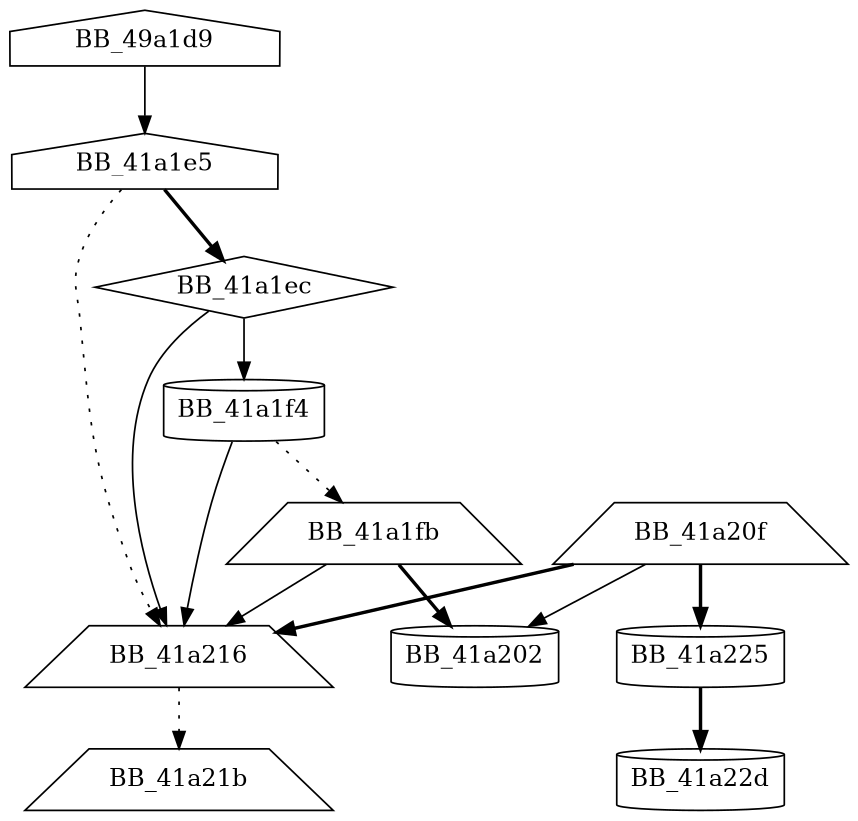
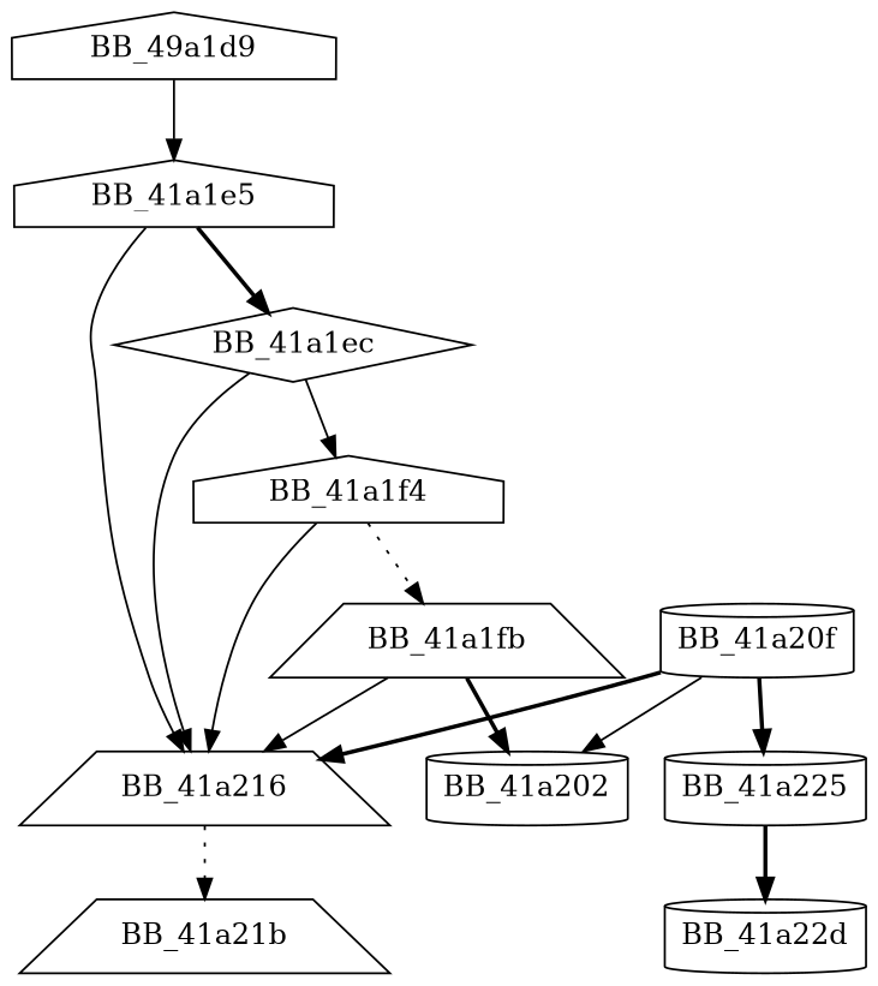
  digraph {
    node [shape=cylinder]
    edge [style=solid]
    n1 [label=BB_49a1d9 shape=house]
    BB_41a1e5 [shape=house]
    BB_41a1ec [shape=diamond]
    BB_41a216 [shape=trapezium]
-   BB_41a1f4
+   BB_41a1f4 [shape=house]
    BB_41a21b [shape=trapezium]
    BB_41a1fb [shape=trapezium]
    BB_41a202
-   BB_41a20f [shape=trapezium]
+   BB_41a20f
    BB_41a225
    BB_41a22d
    n1 -> BB_41a1e5
    BB_41a1e5 -> BB_41a1ec [style=bold]
-   BB_41a1e5 -> BB_41a216 [style=dotted]
+   BB_41a1e5 -> BB_41a216
    BB_41a1ec -> BB_41a216
    BB_41a1ec -> BB_41a1f4
    BB_41a216 -> BB_41a21b [style=dotted]
    BB_41a1f4 -> BB_41a216
    BB_41a1f4 -> BB_41a1fb [style=dotted]
    BB_41a1fb -> BB_41a216
    BB_41a1fb -> BB_41a202 [style=bold]
    BB_41a20f -> BB_41a216 [style=bold]
    BB_41a20f -> BB_41a202
    BB_41a20f -> BB_41a225 [style=bold]
    BB_41a225 -> BB_41a22d [style=bold]
  }
